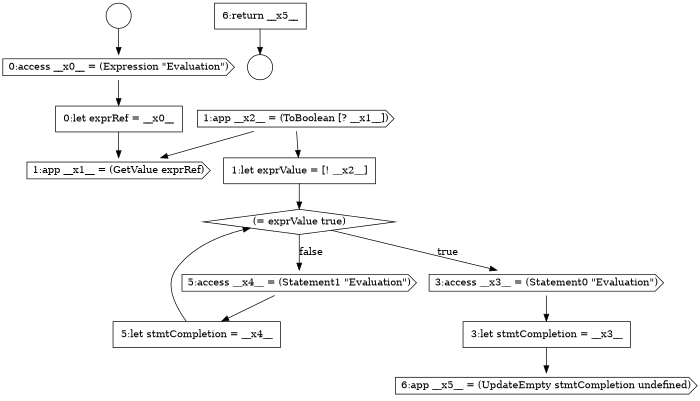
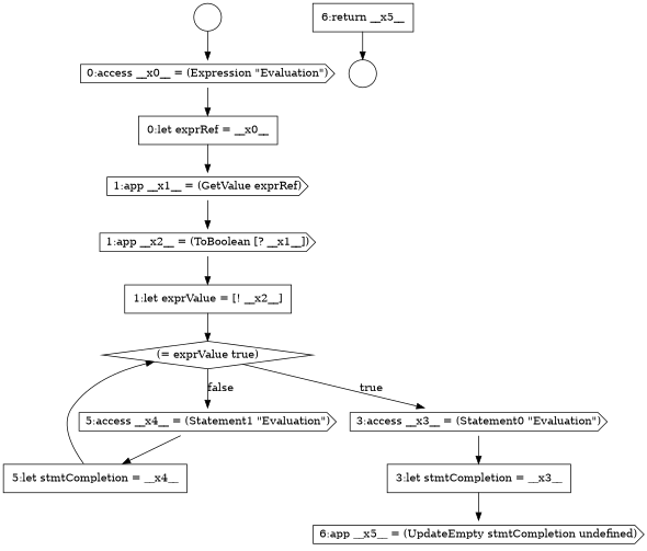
  digraph {
    node [color=black fillcolor=white shape=cds style=filled]
    edge [color=black]
    n1 [label=" " shape=circle]
    n2 [label=<<font color="black">0:access __x0__ = (Expression &quot;Evaluation&quot;)</font>>]
    n3 [label=<<font color="black">     <table border="0" cellborder="1" cellspacing="0" cellpadding="10">       <tr><td align="left">0:let exprRef = __x0__</td></tr>     </table>   </font>> margin=0 shape=none]
    n4 [label=<<font color="black">     <table border="0" cellborder="1" cellspacing="0" cellpadding="10">       <tr><td align="left">3:let stmtCompletion = __x3__</td></tr>     </table>   </font>> margin=0 shape=none]
    n5 [label=<<font color="black">6:app __x5__ = (UpdateEmpty stmtCompletion undefined)</font>>]
    n6 [label=" " shape=circle]
    n7 [label=<<font color="black">1:app __x1__ = (GetValue exprRef)</font>>]
    n8 [label=<<font color="black">1:app __x2__ = (ToBoolean [? __x1__])</font>>]
    n9 [label=<<font color="black">     <table border="0" cellborder="1" cellspacing="0" cellpadding="10">       <tr><td align="left">5:let stmtCompletion = __x4__</td></tr>     </table>   </font>> margin=0 shape=none]
    n10 [label=<<font color="black">(= exprValue true)</font>> shape=diamond]
    n11 [label=<<font color="black">3:access __x3__ = (Statement0 &quot;Evaluation&quot;)</font>>]
    n12 [label=<<font color="black">5:access __x4__ = (Statement1 &quot;Evaluation&quot;)</font>>]
    n13 [label=<<font color="black">     <table border="0" cellborder="1" cellspacing="0" cellpadding="10">       <tr><td align="left">1:let exprValue = [! __x2__]</td></tr>     </table>   </font>> margin=0 shape=none]
    n14 [label=<<font color="black">     <table border="0" cellborder="1" cellspacing="0" cellpadding="10">       <tr><td align="left">6:return __x5__</td></tr>     </table>   </font>> margin=0 shape=none]
    n1 -> n2
    n2 -> n3
    n3 -> n7
    n4 -> n5
-   n8 -> n7
+   n7 -> n8
    n8 -> n13
    n9 -> n10
    n10 -> n11 [label=<<font color="black">true</font>>]
    n10 -> n12 [label=<<font color="black">false</font>>]
    n11 -> n4
    n12 -> n9
    n13 -> n10
    n14 -> n6
  }
